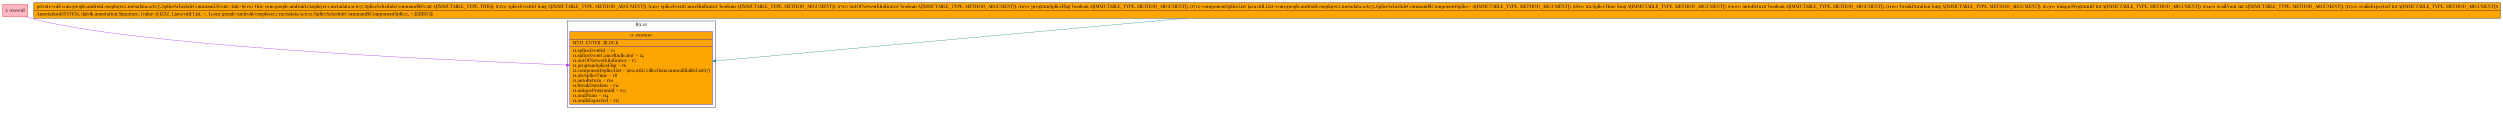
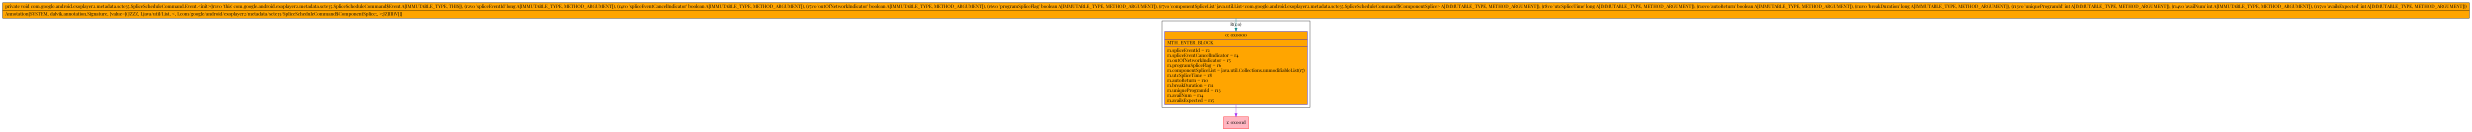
  digraph {
    fontname="Playfair Display"
    node [shape=record style=filled fillcolor=orange fontname="Playfair Display"]
    edge [fontname="Playfair Display"]
    n1 [color=blue label="{0\:\ 0x0000|MTH_ENTER_BLOCK\l|r1.spliceEventId = r2\lr1.spliceEventCancelIndicator = r4\lr1.outOfNetworkIndicator = r5\lr1.programSpliceFlag = r6\lr1.componentSpliceList = java.util.Collections.unmodifiableList(r7)\lr1.utcSpliceTime = r8\lr1.autoReturn = r10\lr1.breakDuration = r11\lr1.uniqueProgramId = r13\lr1.availNum = r14\lr1.availsExpected = r15\l}"]
    n2 [color=red label="{1\:\ 0x001d}" fillcolor=lightpink]
    n3 [label="{private void com.google.android.exoplayer2.metadata.scte35.SpliceScheduleCommand.Event.\<init\>((r1v0 'this' com.google.android.exoplayer2.metadata.scte35.SpliceScheduleCommand$Event A[IMMUTABLE_TYPE, THIS]), (r2v0 'spliceEventId' long A[IMMUTABLE_TYPE, METHOD_ARGUMENT]), (r4v0 'spliceEventCancelIndicator' boolean A[IMMUTABLE_TYPE, METHOD_ARGUMENT]), (r5v0 'outOfNetworkIndicator' boolean A[IMMUTABLE_TYPE, METHOD_ARGUMENT]), (r6v0 'programSpliceFlag' boolean A[IMMUTABLE_TYPE, METHOD_ARGUMENT]), (r7v0 'componentSpliceList' java.util.List\<com.google.android.exoplayer2.metadata.scte35.SpliceScheduleCommand$ComponentSplice\> A[IMMUTABLE_TYPE, METHOD_ARGUMENT]), (r8v0 'utcSpliceTime' long A[IMMUTABLE_TYPE, METHOD_ARGUMENT]), (r10v0 'autoReturn' boolean A[IMMUTABLE_TYPE, METHOD_ARGUMENT]), (r11v0 'breakDuration' long A[IMMUTABLE_TYPE, METHOD_ARGUMENT]), (r13v0 'uniqueProgramId' int A[IMMUTABLE_TYPE, METHOD_ARGUMENT]), (r14v0 'availNum' int A[IMMUTABLE_TYPE, METHOD_ARGUMENT]), (r15v0 'availsExpected' int A[IMMUTABLE_TYPE, METHOD_ARGUMENT]))  | Annotation[SYSTEM, dalvik.annotation.Signature, \{value=[(JZZZ, Ljava\/util\/List, \<, Lcom\/google\/android\/exoplayer2\/metadata\/scte35\/SpliceScheduleCommand$ComponentSplice;, \>;JZJIII)V]\}]\l}"]
    subgraph cluster_1 {
      label="R(1:0)"
      n1
    }
-   n2 -> n1 [color=purple]
+   n1 -> n2 [color=purple]
    n3 -> n1 [color=teal]
  }
